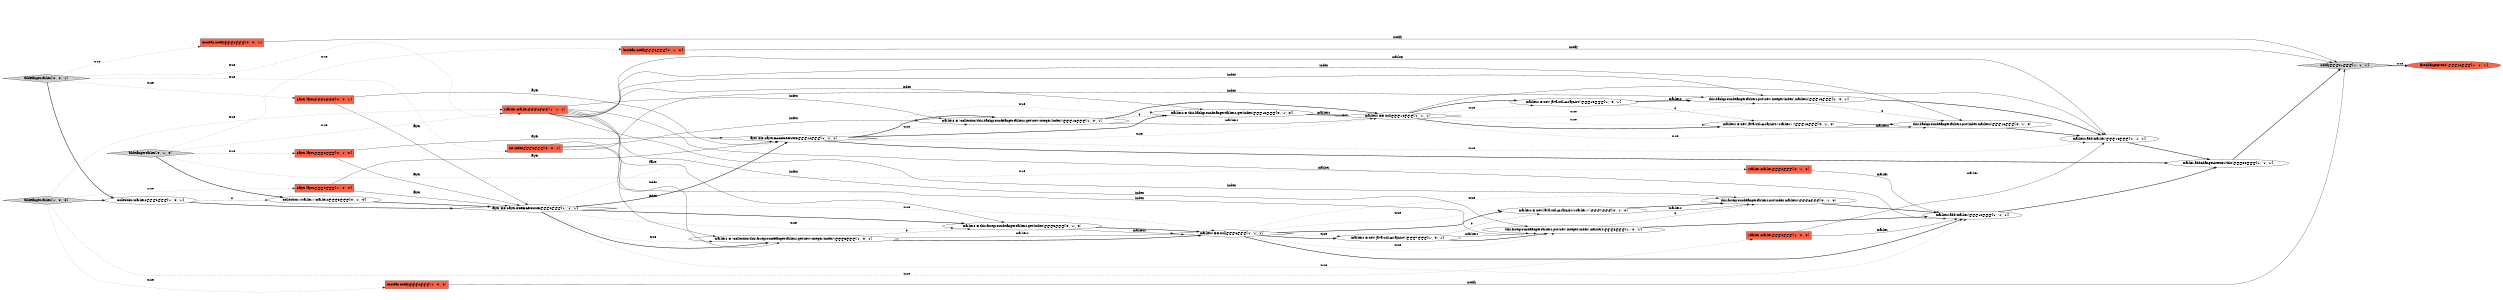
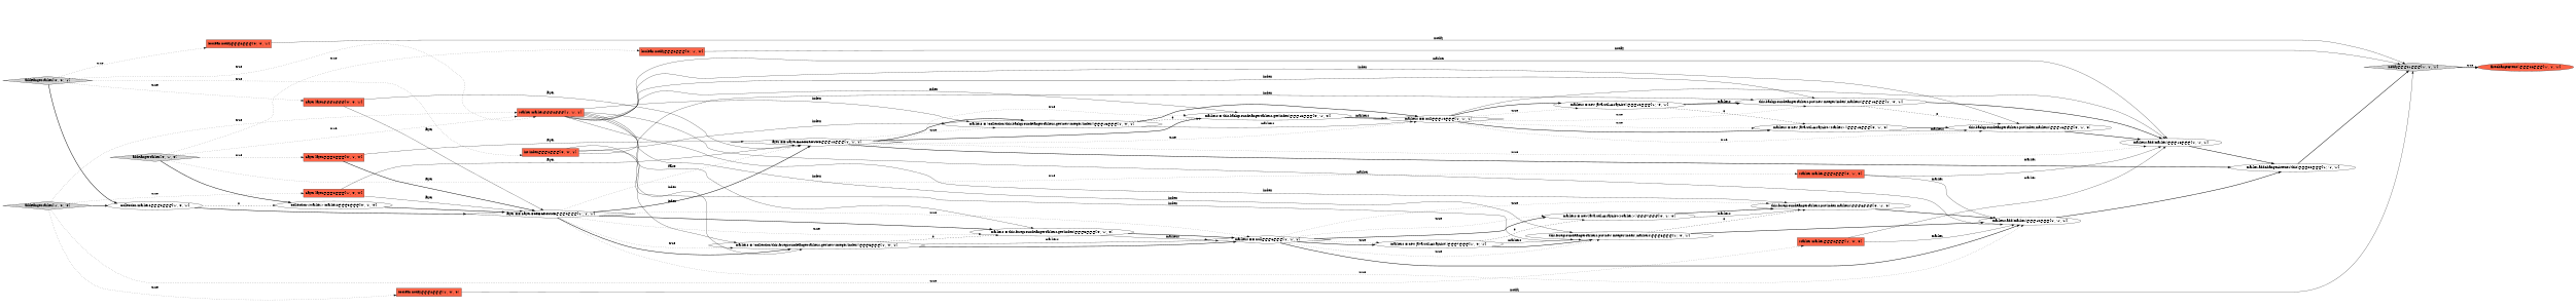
  digraph {
    rankdir=LR
    node [fillcolor=white shape=ellipse style=filled]
    edge [style=solid]
    n1 [fillcolor=tomato label="boolean notify@@@2@@@['0', '0', '1']" shape=box]
    n2 [fillcolor=lightgray label="notify@@@21@@@['1', '1', '1']" shape=diamond]
    n3 [fillcolor=tomato label="fireChangeEvent()@@@22@@@['1', '1', '1']"]
    n4 [label="this.backgroundRangeMarkers.put(new Integer(index),markers)@@@16@@@['1', '0', '1']"]
    n5 [label="markers.add(marker)@@@18@@@['1', '1', '1']"]
    n6 [label="this.backgroundRangeMarkers.put(index,markers)@@@16@@@['0', '1', '0']"]
    n7 [label="marker.addChangeListener(this)@@@20@@@['1', '1', '1']"]
    n8 [fillcolor=tomato label="boolean notify@@@2@@@['0', '1', '0']" shape=box]
    n9 [label="this.foregroundRangeMarkers.put(index,markers)@@@8@@@['0', '1', '0']"]
    n10 [label="markers.add(marker)@@@10@@@['1', '1', '1']"]
    n11 [fillcolor=lightgray label="addRangeMarker['0', '1', '0']" shape=diamond]
    n12 [fillcolor=tomato label="Marker marker@@@2@@@['1', '1', '1']" shape=box]
    n13 [fillcolor=tomato label="Layer layer@@@2@@@['0', '1', '0']" shape=box]
    n14 [label="Collection<Marker> markers@@@3@@@['0', '1', '0']"]
    n15 [fillcolor=tomato label="Marker marker@@@2@@@['0', '1', '0']" shape=box]
    n16 [label="markers = this.foregroundRangeMarkers.get(index)@@@5@@@['0', '1', '0']"]
    n17 [label="markers = (Collection)this.foregroundRangeMarkers.get(new Integer(index))@@@5@@@['1', '0', '1']"]
    n18 [label="this.foregroundRangeMarkers.put(new Integer(index),markers)@@@8@@@['1', '0', '1']"]
    n19 [label="markers = (Collection)this.backgroundRangeMarkers.get(new Integer(index))@@@13@@@['1', '0', '1']"]
    n20 [label="markers = this.backgroundRangeMarkers.get(index)@@@13@@@['0', '1', '0']"]
    n21 [label="layer == Layer.FOREGROUND@@@4@@@['1', '1', '1']" shape=diamond]
    n22 [label="layer == Layer.BACKGROUND@@@12@@@['1', '1', '1']" shape=diamond]
    n23 [label="markers == null@@@6@@@['1', '1', '1']" shape=diamond]
    n24 [label="markers == null@@@14@@@['1', '1', '1']" shape=diamond]
    n25 [label="markers = new java.util.ArrayList()@@@7@@@['1', '0', '1']"]
    n26 [label="markers = new java.util.ArrayList<Marker>()@@@7@@@['0', '1', '0']"]
    n27 [fillcolor=lightgray label="addRangeMarker['0', '0', '1']" shape=diamond]
    n28 [fillcolor=tomato label="Layer layer@@@2@@@['0', '0', '1']" shape=box]
    n29 [fillcolor=tomato label="int index@@@2@@@['0', '0', '1']" shape=box]
    n30 [label="Collection markers@@@3@@@['1', '0', '1']"]
    n31 [label="markers = new java.util.ArrayList<Marker>()@@@15@@@['0', '1', '0']"]
    n32 [label="markers = new java.util.ArrayList()@@@15@@@['1', '0', '1']"]
    n33 [fillcolor=tomato label="Marker marker@@@2@@@['1', '0', '0']" shape=box]
    n34 [fillcolor=tomato label="Layer layer@@@2@@@['1', '0', '0']" shape=box]
    n35 [fillcolor=tomato label="boolean notify@@@2@@@['1', '0', '0']" shape=box]
    n36 [fillcolor=lightgray label="addRangeMarker['1', '0', '0']" shape=diamond]
    n1 -> n2 [label=notify]
    n2 -> n3 [label=true style=dotted]
    n2 -> n3 [style=bold]
    n4 -> n5 [style=bold]
    n4 -> n6 [label=0 style=dashed]
    n5 -> n7 [style=bold]
    n6 -> n5 [style=bold]
    n7 -> n2 [style=bold]
    n8 -> n2 [label=notify]
    n9 -> n10 [style=bold]
    n10 -> n7 [style=bold]
    n11 -> n8 [label=true style=dotted]
    n11 -> n12 [label=true style=dotted]
    n11 -> n13 [label=true style=dotted]
    n11 -> n14 [style=bold]
    n11 -> n15 [label=true style=dotted]
    n12 -> n4 [label=index]
    n12 -> n5 [label=marker]
    n12 -> n6 [label=index]
    n12 -> n9 [label=index]
    n12 -> n10 [label=marker]
    n12 -> n16 [label=index]
    n12 -> n17 [label=index]
    n12 -> n18 [label=index]
    n12 -> n19 [label=index]
    n12 -> n20 [label=index]
-   n13 -> n21 [label=layer]
+   n13 -> n21 [label=layer style=bold]
    n13 -> n22 [label=layer]
    n14 -> n21 [style=bold]
+   n15 -> n5 [label=marker]
    n15 -> n10 [label=marker]
    n16 -> n23 [label=markers]
    n16 -> n23 [style=bold]
    n17 -> n16 [label=0 style=dashed]
    n17 -> n23 [label=markers]
    n17 -> n23 [style=bold]
    n18 -> n9 [label=0 style=dashed]
    n18 -> n10 [style=bold]
    n19 -> n20 [label=0 style=dashed]
    n19 -> n24 [label=markers]
    n19 -> n24 [style=bold]
    n20 -> n24 [style=bold]
    n20 -> n24 [label=markers]
    n21 -> n10 [label=true style=dotted]
    n21 -> n16 [label=true style=dotted]
    n21 -> n16 [style=bold]
    n21 -> n17 [label=true style=dotted]
    n21 -> n17 [style=bold]
    n21 -> n22 [style=bold]
    n21 -> n22 [label=false style=dotted]
    n21 -> n23 [label=true style=dotted]
    n22 -> n5 [label=true style=dotted]
    n22 -> n7 [style=bold]
    n22 -> n19 [style=bold]
    n22 -> n19 [label=true style=dotted]
    n22 -> n20 [style=bold]
    n22 -> n20 [label=true style=dotted]
    n22 -> n24 [label=true style=dotted]
    n23 -> n9 [label=true style=dotted]
    n23 -> n10 [style=bold]
    n23 -> n18 [label=true style=dotted]
    n23 -> n25 [style=bold]
    n23 -> n25 [label=true style=dotted]
    n23 -> n26 [label=true style=dotted]
    n23 -> n26 [style=bold]
    n24 -> n4 [label=true style=dotted]
    n24 -> n5
    n24 -> n6 [label=true style=dotted]
    n24 -> n31 [label=true style=dotted]
    n24 -> n31 [style=bold]
    n24 -> n32 [style=bold]
    n24 -> n32 [label=true style=dotted]
    n25 -> n18 [style=bold]
    n25 -> n18 [label=markers]
    n25 -> n26 [label=0 style=dashed]
    n26 -> n9 [style=bold]
    n26 -> n9 [label=markers]
    n27 -> n1 [label=true style=dotted]
    n27 -> n12 [label=true style=dotted]
    n27 -> n28 [label=true style=dotted]
    n27 -> n29 [label=true style=dotted]
    n27 -> n30 [style=bold]
    n28 -> n21 [label=layer]
    n28 -> n22 [label=layer]
    n29 -> n4 [label=index]
    n29 -> n17 [label=index]
    n29 -> n18 [label=index]
    n29 -> n19 [label=index]
    n30 -> n14 [label=0 style=dashed]
    n30 -> n21 [style=bold]
    n31 -> n6 [label=markers]
    n31 -> n6 [style=bold]
    n32 -> n4 [style=bold]
    n32 -> n4 [label=markers]
    n32 -> n31 [label=0 style=dashed]
    n33 -> n5 [label=marker]
    n33 -> n10 [label=marker]
    n34 -> n21 [label=layer]
    n34 -> n22 [label=layer]
    n35 -> n2 [label=notify]
    n36 -> n12 [label=true style=dotted]
    n36 -> n30 [style=bold]
    n36 -> n33 [label=true style=dotted]
    n36 -> n34 [label=true style=dotted]
    n36 -> n35 [label=true style=dotted]
  }
